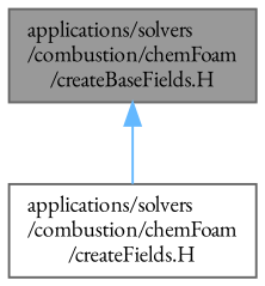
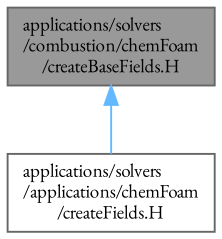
  digraph {
    fontname="EB Garamond"
    node [fontname="EB Garamond" fontsize=10 shape=box style=filled]
    n1 [color=gray40 fillcolor=grey60 fontcolor=black height=0.2 label="applications/solvers\l/combustion/chemFoam\l/createBaseFields.H" width=0.4]
-   n2 [color=grey40 fillcolor=white height=0.2 label="applications/solvers\l/combustion/chemFoam\l/createFields.H" width=0.4]
+   n2 [color=grey40 fillcolor=white height=0.2 label="applications/solvers\l/applications/chemFoam\l/createFields.H" width=0.4]
    n1 -> n2 [color=steelblue1 dir=back fontname="EB Garamond" fontsize=10 labelfontname=Helvetica labelfontsize=10 style=solid]
  }
